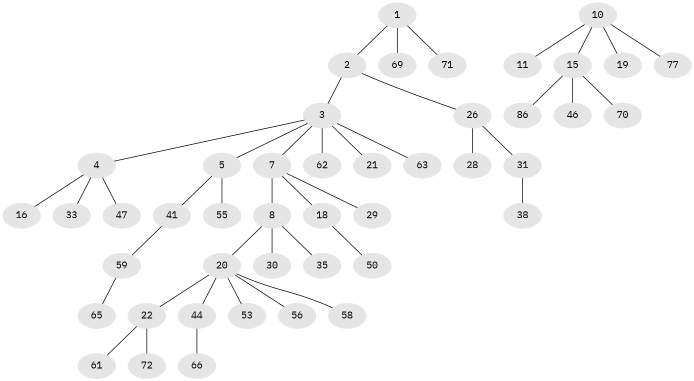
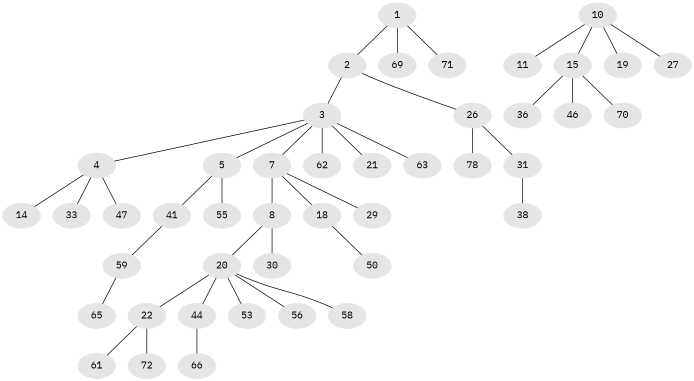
  graph {
    fontname="IBM Plex Mono"
    node [color=gray90 fontname="IBM Plex Mono" style=filled]
    edge [fontname="IBM Plex Mono"]
    1 [super="+64"]
    2 [super="+23"]
    69
    71
    3 [super="+6"]
    26
    4 [super="+9"]
    5 [super="+22"]
    7 [super="+45"]
    n10 [label=62 super="+68"]
    21
    63
-   28 [super="+52"]
+   28 [super="+52" label=78]
    31 [super="+32"]
-   14 [super="+34" label=16]
+   14 [super="+34"]
    33 [super="+62"]
    47 [super="+51"]
    41 [super="+42"]
    55 [super="+57"]
    8 [super="+16"]
    18 [super="+46"]
    29 [super="+43"]
    59
    20 [super="+37"]
    30
-   35 [super="+48"]
    50 [super="+67"]
    10 [super="+13"]
    11 [super="+24"]
    15 [super="+17"]
    19
-   27 [label=77]
+   27
    n33 [label=22 super="+54"]
    44 [super="+49"]
    53 [super="+60"]
    56
    58
-   36 [super="+39" label=86]
+   36 [super="+39"]
    n39 [label=46]
    70
    61
    72
    66
    38
    65
    1 -- 2
    1 -- 69
    1 -- 71
    2 -- 3
    2 -- 26
    3 -- 4
    3 -- 5
    3 -- 7
    3 -- n10
    3 -- 21
    3 -- 63
    26 -- 28
    26 -- 31
    4 -- 14
    4 -- 33
    4 -- 47
    5 -- 41
    5 -- 55
    7 -- 8
    7 -- 18
    7 -- 29
    31 -- 38
    41 -- 59
    8 -- 20
    8 -- 30
-   8 -- 35
    18 -- 50
    59 -- 65
    20 -- n33
    20 -- 44
    20 -- 53
    20 -- 56
    20 -- 58
    10 -- 11
    10 -- 15
    10 -- 19
    10 -- 27
    15 -- 36
    15 -- n39
    15 -- 70
    n33 -- 61
    n33 -- 72
    44 -- 66
  }
